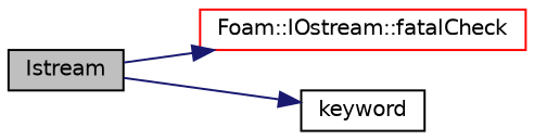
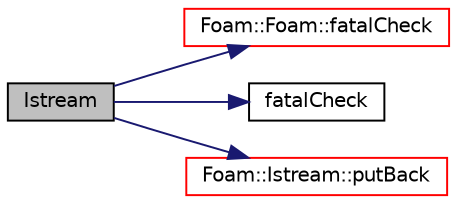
  digraph {
    rankdir=LR
    node [color=black fontname=Helvetica fontsize=10 shape=record]
    edge [color=midnightblue fontname=Helvetica fontsize=10 labelfontname=Helvetica labelfontsize=10 style=solid]
    n1 [fillcolor=grey75 fontcolor=black height=0.2 label=Istream style=filled width=0.4]
-   n2 [color=red height=0.2 label="Foam::IOstream::fatalCheck" width=0.4]
-   n3 [height=0.2 label=keyword width=0.4]
+   n2 [color=red height=0.2 label="Foam::Foam::fatalCheck" width=0.4]
+   n3 [height=0.2 label=fatalCheck width=0.4]
+   n4 [color=red height=0.2 label="Foam::Istream::putBack" width=0.4]
    n1 -> n2
    n1 -> n3
+   n1 -> n4
  }
